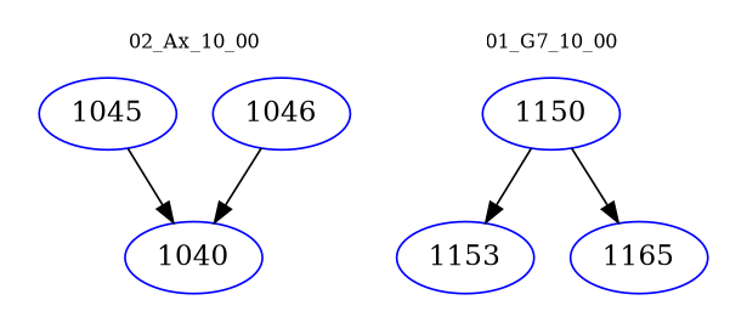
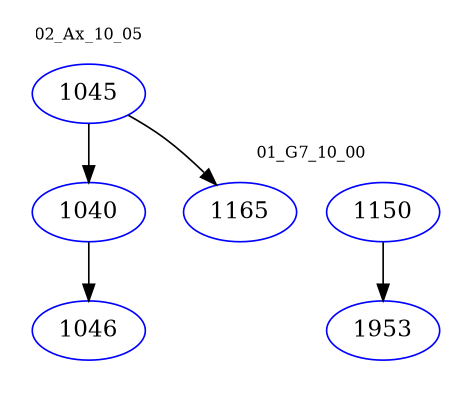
  digraph {
    node [color=blue]
    edge [color=black]
    n1 [label=1040]
    n2 [label=1046]
    n3 [label=1045]
    n4 [label=1150]
-   n5 [label=1153]
+   n5 [label=1953]
    n6 [label=1165]
    subgraph cluster_1 {
      color=white
      fontsize=10
-     label="02_Ax_10_00"
+     label="02_Ax_10_05"
      n1
      n2
      n3
    }
    subgraph cluster_2 {
      color=white
      fontsize=10
      label="01_G7_10_00"
      n4
      n5
      n6
    }
-   n2 -> n1
+   n1 -> n2
    n3 -> n1
    n4 -> n5
-   n4 -> n6
+   n3 -> n6
  }
